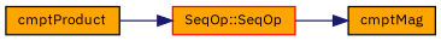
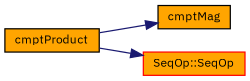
  digraph {
    fontname="IBM Plex Sans"
    rankdir=LR
    node [color=black fillcolor=orange fontname="IBM Plex Sans" fontsize=10 shape=record style=filled]
    edge [color=midnightblue fontname="IBM Plex Sans" fontsize=10 labelfontname=FreeSans labelfontsize=10 style=solid]
    n1 [fontcolor=black height=0.2 label=cmptProduct width=0.4]
    n2 [height=0.2 label=cmptMag width=0.4]
    n3 [color=red height=0.2 label="SeqOp::SeqOp" width=0.4]
-   n3 -> n2
+   n1 -> n2
    n1 -> n3
  }
